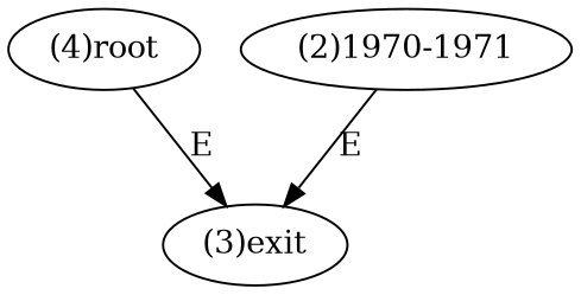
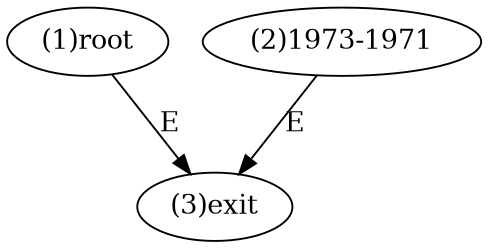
  digraph {
-   n1 [label="(4)root"]
+   n1 [label="(1)root"]
    n2 [label="(3)exit"]
-   n3 [label="(2)1970-1971"]
+   n3 [label="(2)1973-1971"]
    n1 -> n2 [label=E]
    n3 -> n2 [label=E]
  }
